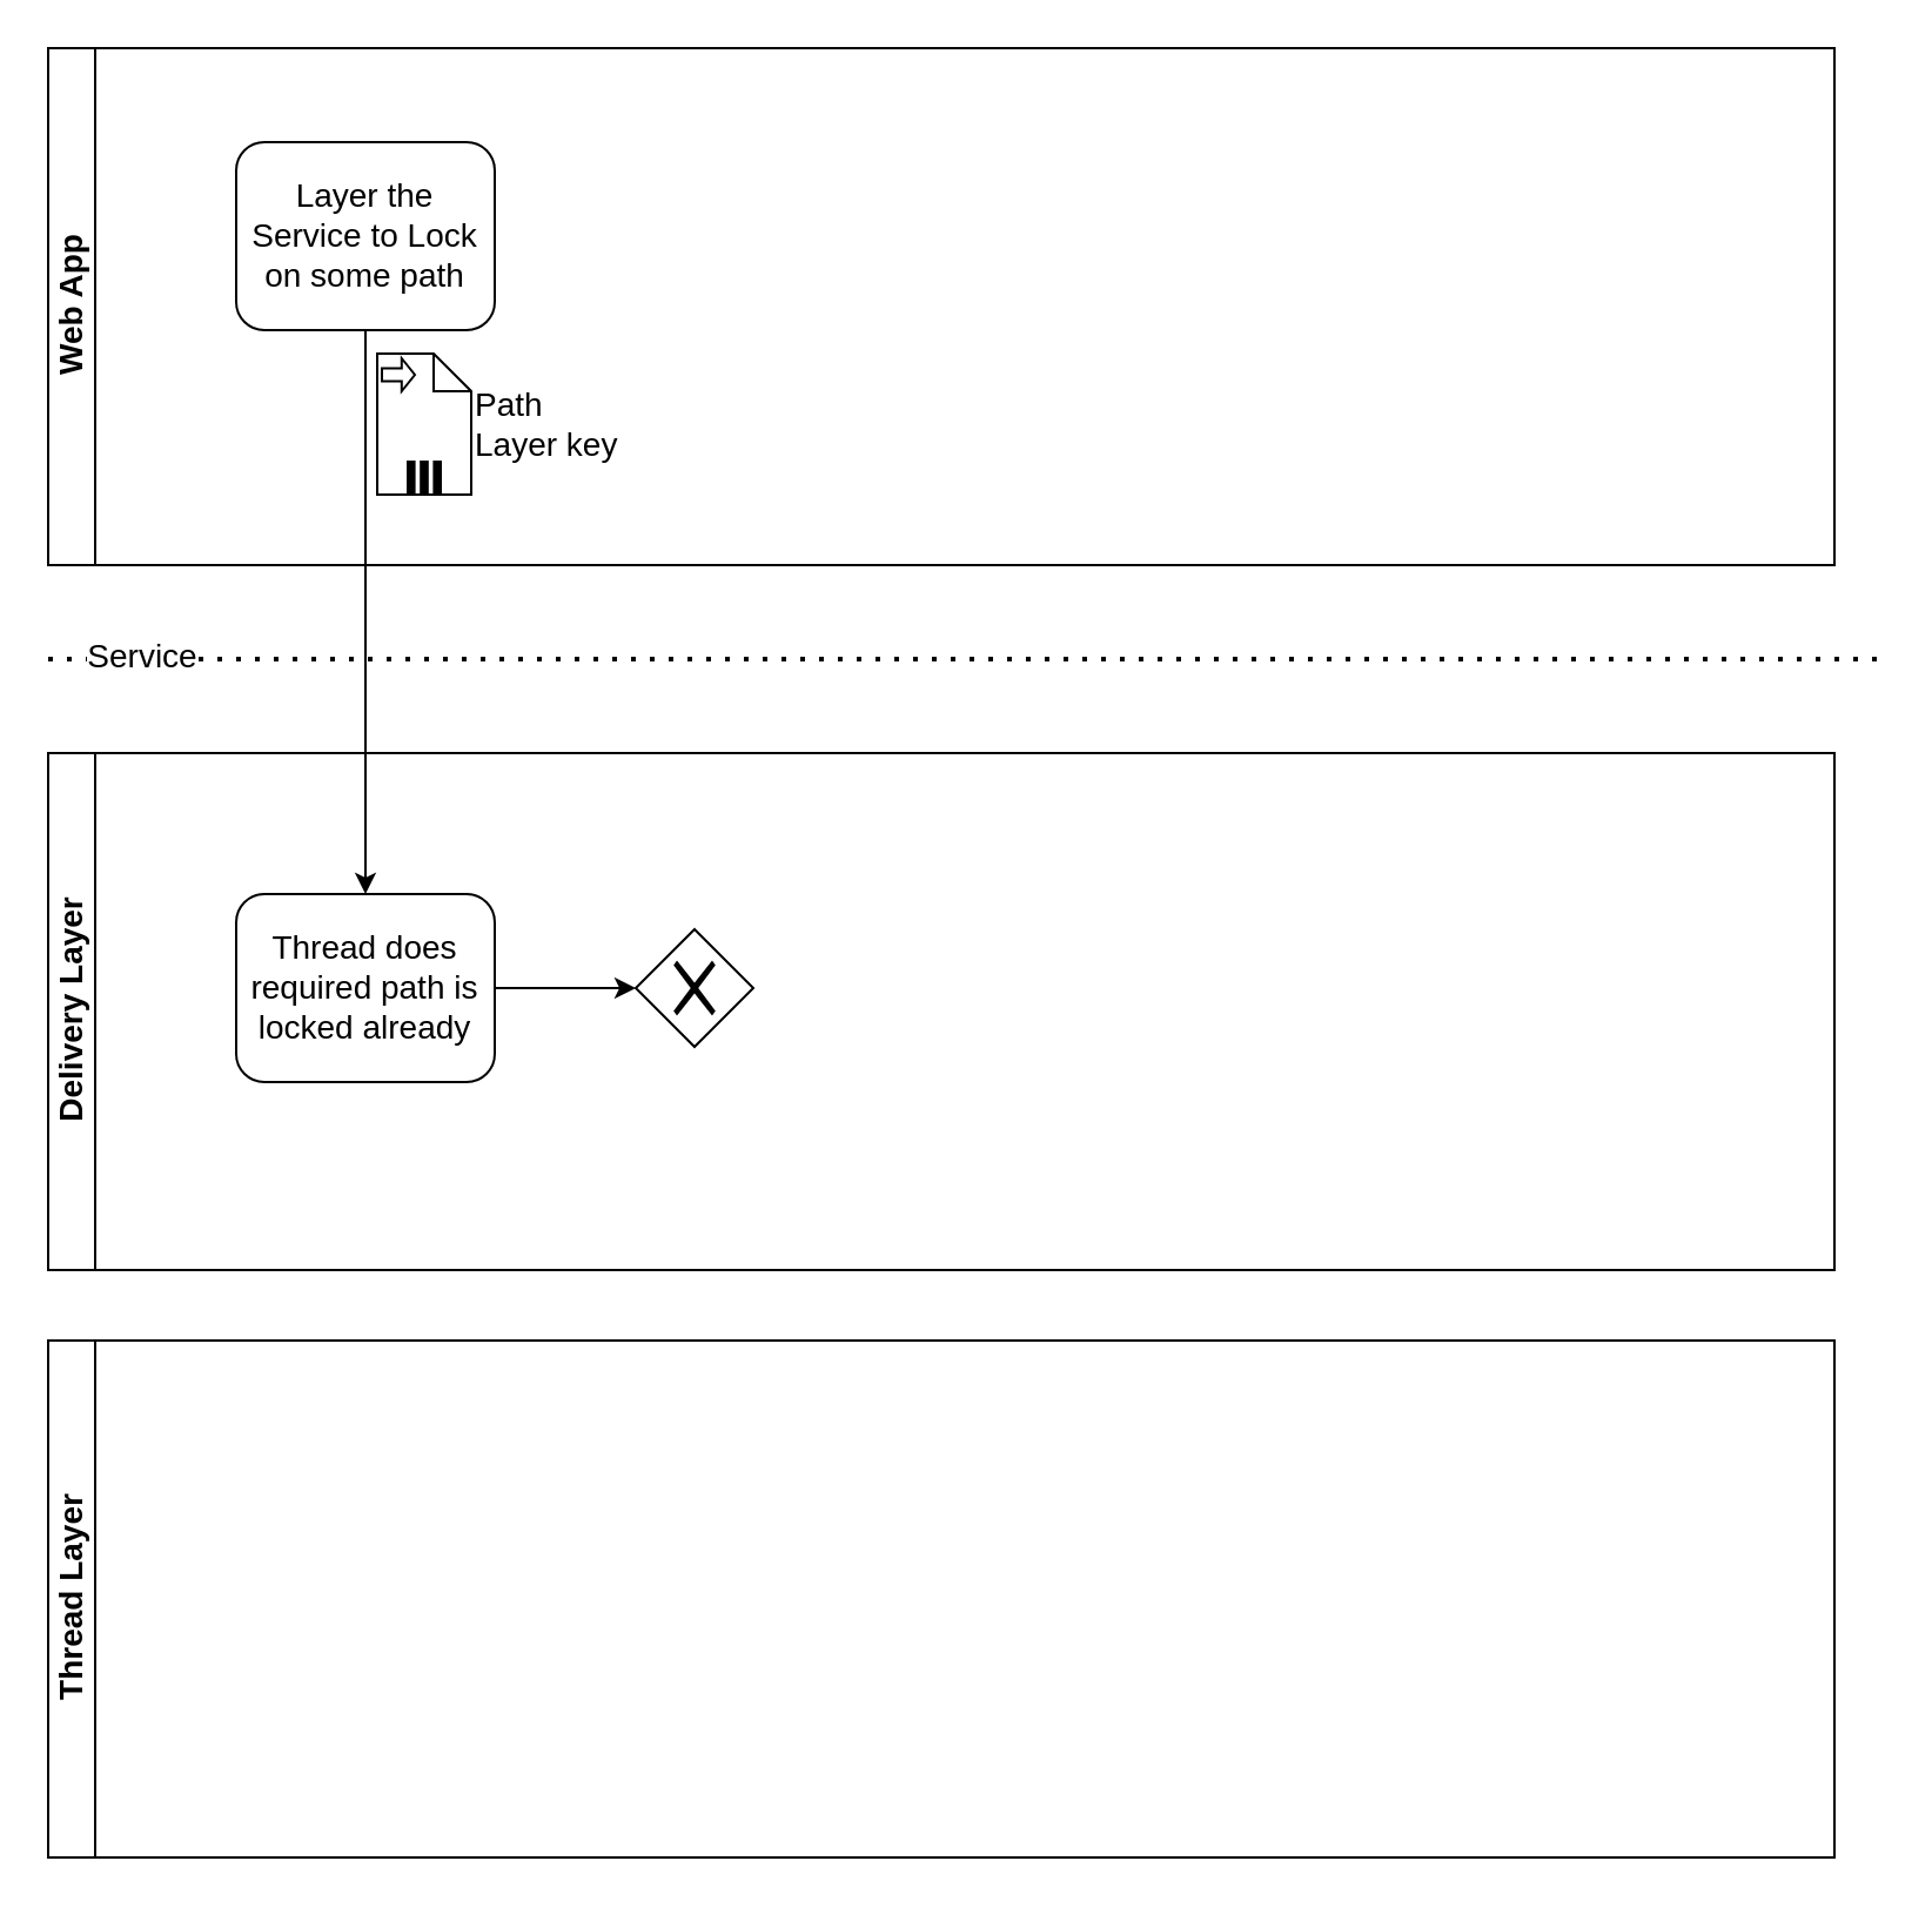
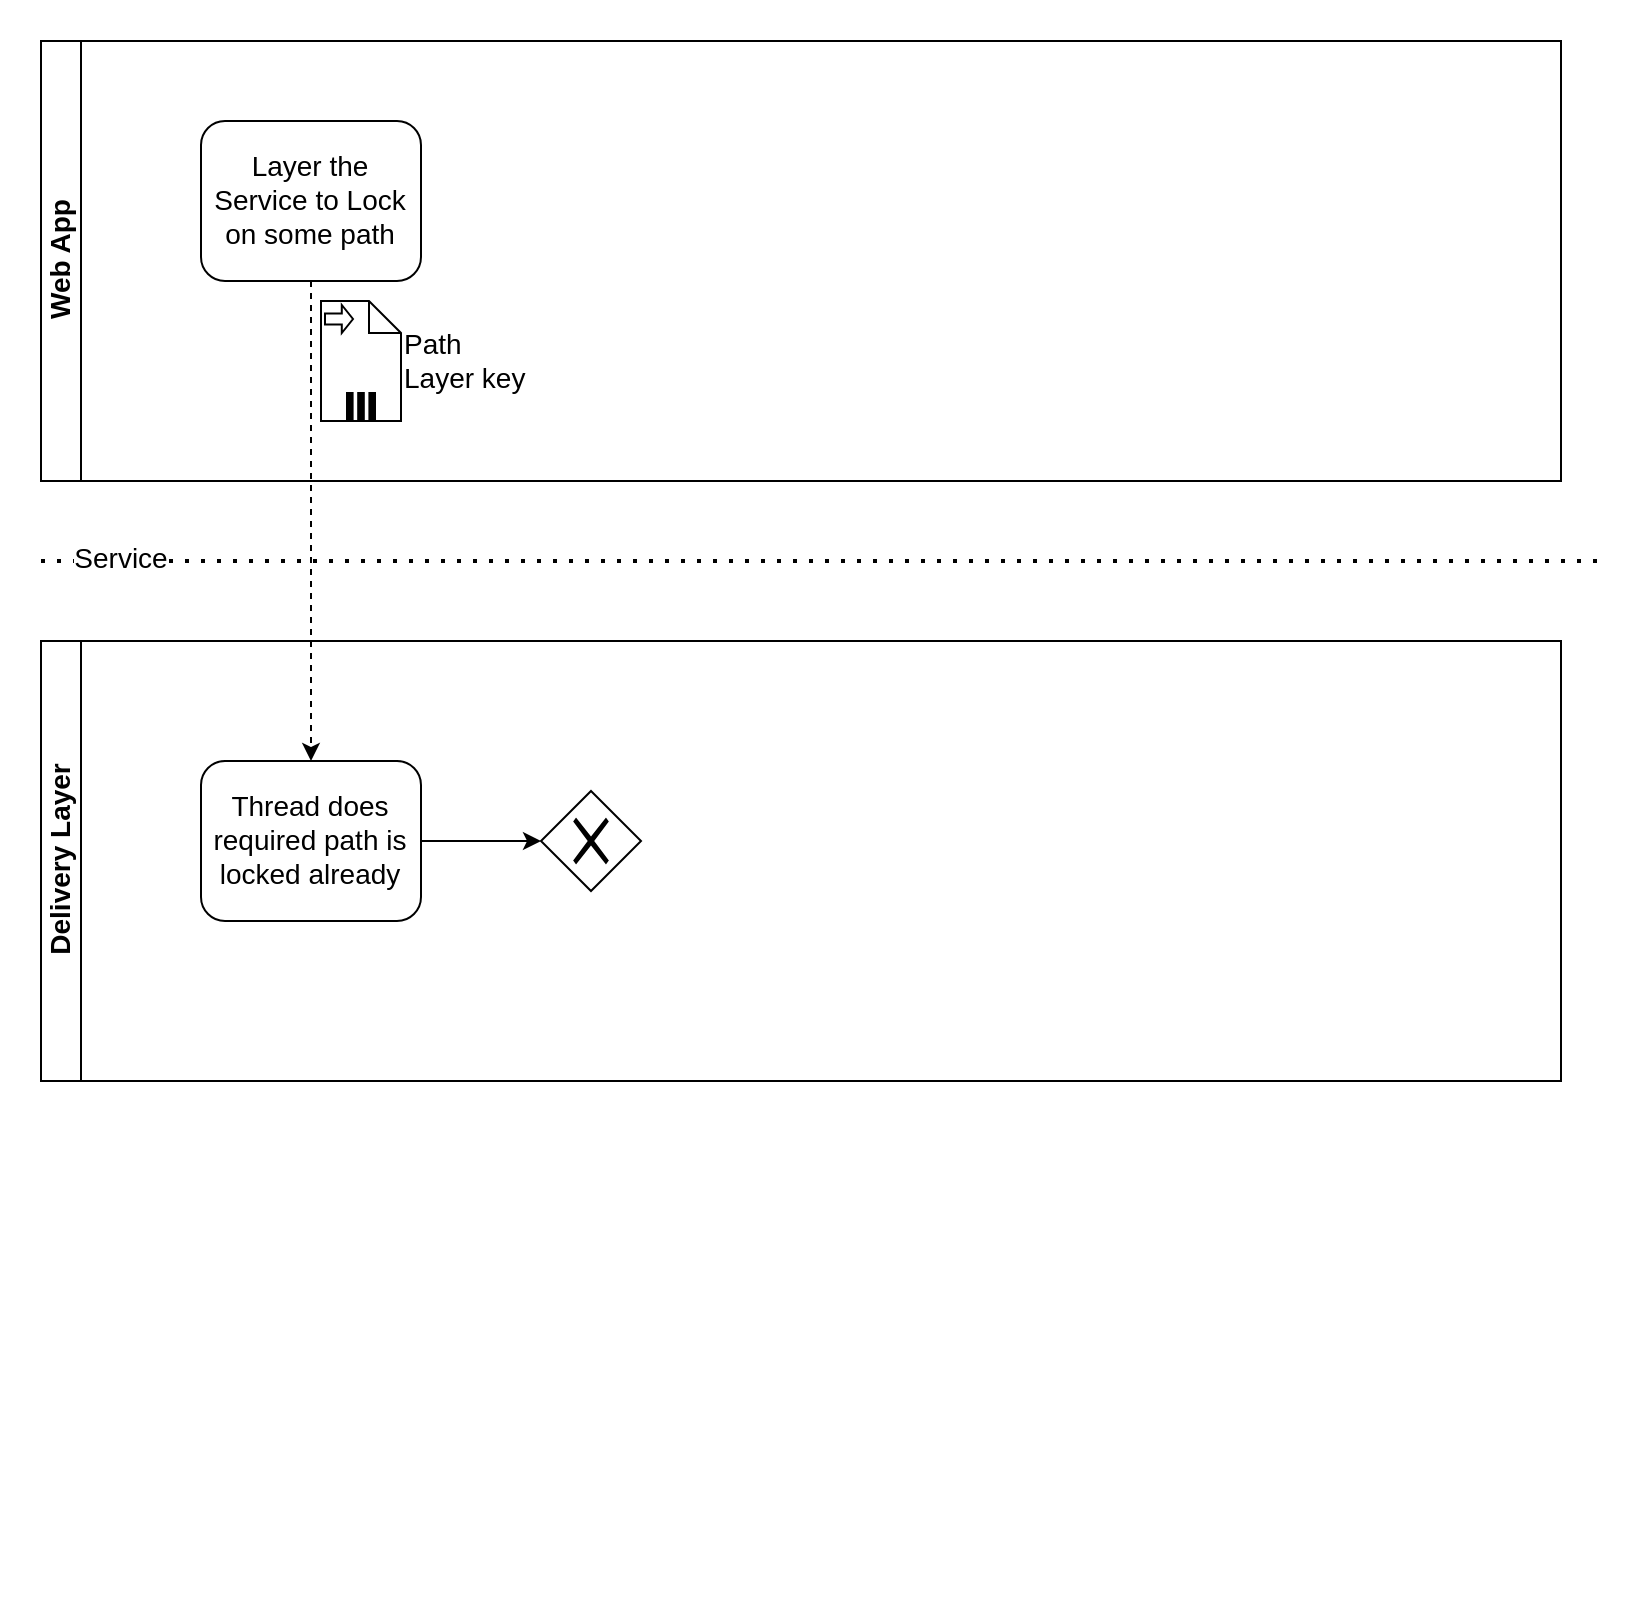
  <mxCell id="0" value="" />
  <mxCell id="1" parent="0" />
  <mxCell id="2" value="Web App" style="swimlane;html=1;horizontal=0;startSize=20;fontSize=14;" vertex="1" parent="1"><mxGeometry x="20" y="20" width="760" height="220" as="geometry" /></mxCell>
  <mxCell id="3" value="Layer the Service to Lock on some path" style="shape=ext;rounded=1;html=1;whiteSpace=wrap;fontSize=14;" vertex="1" parent="2"><mxGeometry x="80" y="40" width="110" height="80" as="geometry" /></mxCell>
  <mxCell id="4" value="" style="group" vertex="1" connectable="0" parent="2"><mxGeometry x="140" y="130" width="130" height="60" as="geometry" /></mxCell>
  <mxCell id="5" value="" style="shape=note;whiteSpace=wrap;size=16;html=1;dropTarget=0;fontSize=14;" vertex="1" parent="4"><mxGeometry width="40" height="60" as="geometry" /></mxCell>
  <mxCell id="6" value="" style="html=1;shape=singleArrow;arrowWidth=0.4;arrowSize=0.4;outlineConnect=0;" vertex="1" parent="5"><mxGeometry width="14" height="14" relative="1" as="geometry"><mxPoint x="2" y="2" as="offset" /></mxGeometry></mxCell>
  <mxCell id="7" value="" style="html=1;whiteSpace=wrap;shape=parallelMarker;outlineConnect=0;" vertex="1" parent="5"><mxGeometry x="0.5" y="1" width="14" height="14" relative="1" as="geometry"><mxPoint x="-7" y="-14" as="offset" /></mxGeometry></mxCell>
  <mxCell id="8" value="Path&lt;br&gt;&lt;div&gt;&lt;span&gt;Layer key&lt;/span&gt;&lt;/div&gt;" style="text;html=1;align=left;verticalAlign=middle;resizable=0;points=[];autosize=1;fontSize=14;" vertex="1" parent="4"><mxGeometry x="40" y="10" width="90" height="40" as="geometry" /></mxCell>
  <mxCell id="9" value="Delivery Layer" style="swimlane;html=1;horizontal=0;startSize=20;fontSize=14;" vertex="1" parent="1"><mxGeometry x="20" y="320" width="760" height="220" as="geometry" /></mxCell>
  <mxCell id="10" style="edgeStyle=orthogonalEdgeStyle;rounded=0;orthogonalLoop=1;jettySize=auto;html=1;entryX=0;entryY=0.5;entryDx=0;entryDy=0;fontSize=14;" edge="1" parent="9" source="11" target="12"><mxGeometry relative="1" as="geometry" /></mxCell>
  <mxCell id="11" value="Thread does required path is locked already" style="shape=ext;rounded=1;html=1;whiteSpace=wrap;fontSize=14;" vertex="1" parent="9"><mxGeometry x="80" y="60" width="110" height="80" as="geometry" /></mxCell>
  <mxCell id="12" value="" style="shape=mxgraph.bpmn.shape;html=1;verticalLabelPosition=bottom;labelBackgroundColor=#ffffff;verticalAlign=top;align=center;perimeter=rhombusPerimeter;background=gateway;outlineConnect=0;outline=none;symbol=exclusiveGw;fontSize=14;" vertex="1" parent="9"><mxGeometry x="250" y="75" width="50" height="50" as="geometry" /></mxCell>
- <mxCell id="13" value="Thread Layer" style="swimlane;html=1;horizontal=0;startSize=20;fontSize=14;" vertex="1" parent="1"><mxGeometry x="20" y="570" width="760" height="220" as="geometry" /></mxCell>
  <mxCell id="14" value="" style="endArrow=none;dashed=1;html=1;dashPattern=1 3;strokeWidth=2;fontSize=14;" edge="1" parent="1"><mxGeometry width="50" height="50" relative="1" as="geometry"><mxPoint x="20" y="280" as="sourcePoint" /><mxPoint x="800" y="280" as="targetPoint" /></mxGeometry></mxCell>
  <mxCell id="15" value="Service" style="edgeLabel;html=1;align=center;verticalAlign=middle;resizable=0;points=[];fontSize=14;" vertex="1" connectable="0" parent="14"><mxGeometry x="-0.122" y="2" relative="1" as="geometry"><mxPoint x="-302.29" as="offset" /></mxGeometry></mxCell>
- <mxCell id="16" style="edgeStyle=orthogonalEdgeStyle;rounded=0;orthogonalLoop=1;jettySize=auto;html=1;entryX=0.5;entryY=0;entryDx=0;entryDy=0;fontSize=14;" edge="1" parent="1" source="3" target="11"><mxGeometry relative="1" as="geometry" /></mxCell>
+ <mxCell id="16" style="edgeStyle=orthogonalEdgeStyle;rounded=0;orthogonalLoop=1;jettySize=auto;html=1;entryX=0.5;entryY=0;entryDx=0;entryDy=0;fontSize=14;dashed=1;" edge="1" parent="1" source="3" target="11"><mxGeometry relative="1" as="geometry" /></mxCell>
